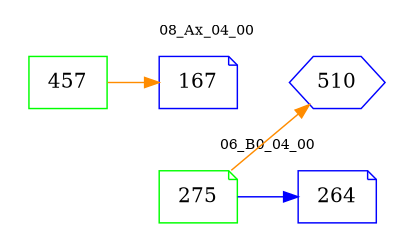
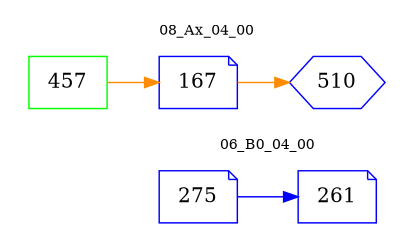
  digraph {
    rankdir=LR
    node [color=blue shape=note]
    edge [color=darkorange]
    n1 [color=green label=457 shape=box]
    n2 [label=167]
    n3 [label=510 shape=hexagon]
-   n4 [color=green label=275]
-   n5 [label=264]
+   n4 [label=275]
+   n5 [label=261]
    subgraph cluster_1 {
      color=white
      fontsize=10
      label="08_Ax_04_00"
      n1
      n2
      n3
    }
    subgraph cluster_2 {
      color=white
      fontsize=10
      label="06_B0_04_00"
      n4
      n5
    }
    n1 -> n2
-   n4 -> n3
+   n2 -> n3
    n4 -> n5 [color=blue]
  }
